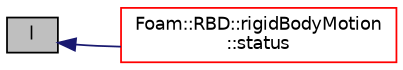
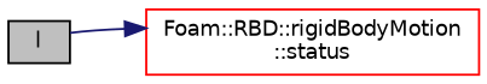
  digraph {
    rankdir=LR
    node [fontname=Helvetica fontsize=10 shape=record]
    n1 [color=black fillcolor=grey75 fontcolor=black height=0.2 label=l style=filled width=0.4]
    n2 [color=red height=0.2 label="Foam::RBD::rigidBodyMotion\l::status" width=0.4]
-   n1 -> n2 [color=midnightblue dir=back fontname=Helvetica fontsize=10 labelfontname=Helvetica labelfontsize=10 style=solid]
+   n2 -> n1 [color=midnightblue dir=back fontname=Helvetica fontsize=10 labelfontname=Helvetica labelfontsize=10 style=solid]
  }
